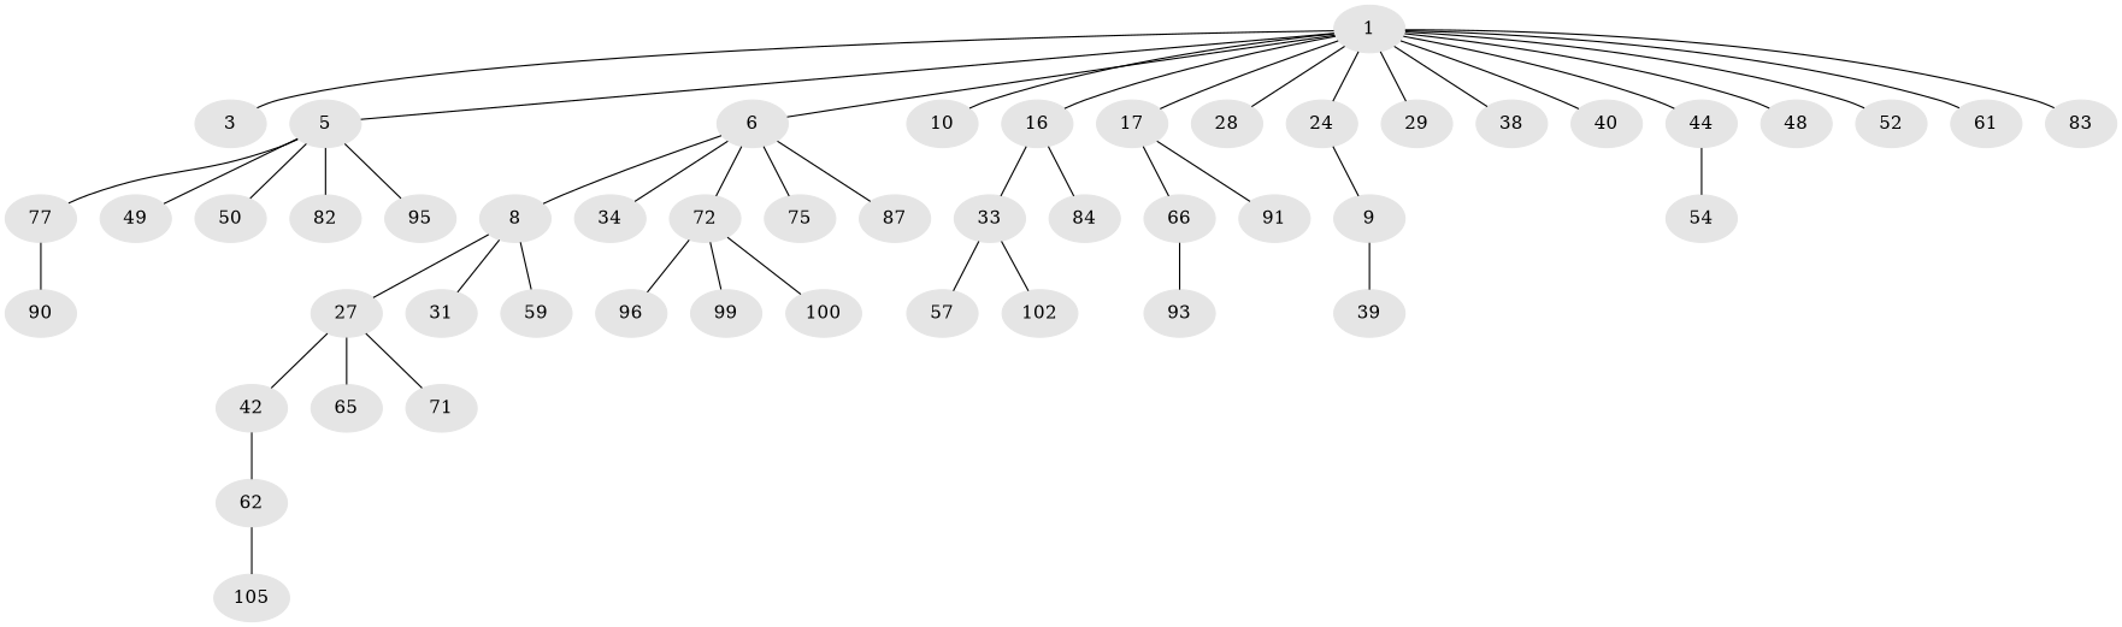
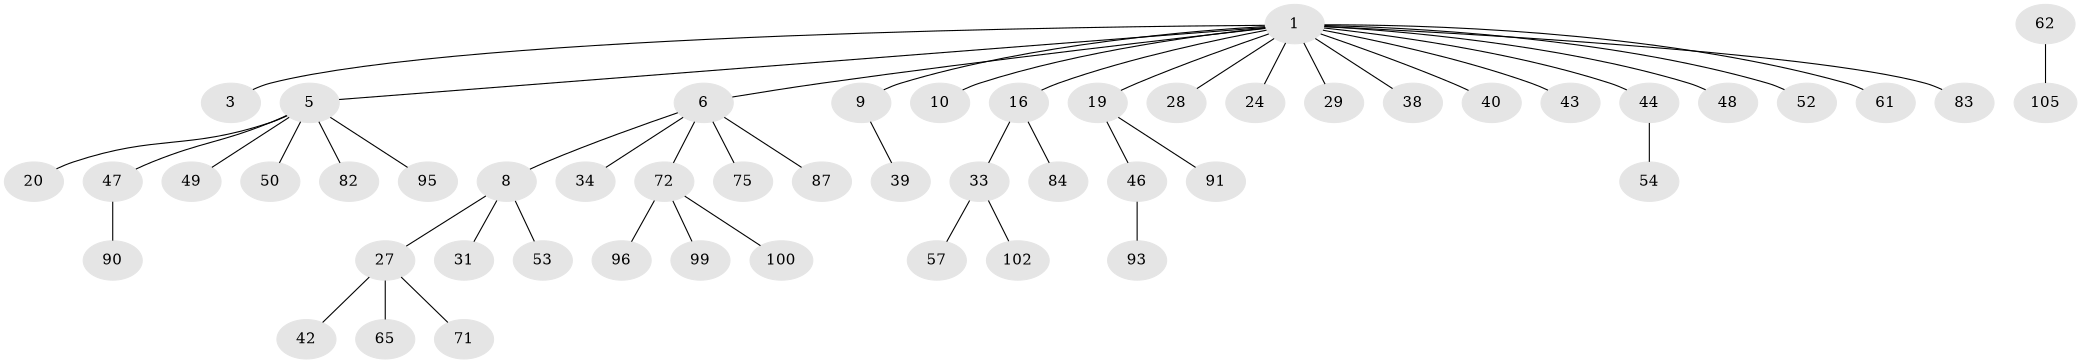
  graph {
    node [color=gray90 style=filled]
    1 [super="+2+4"]
    3 [super="+55"]
    5 [super="+25+19+7+26"]
    6 [super="+23+13+70+63"]
    9
    10
    16 [super="+66+30+18"]
-   17 [super="+64+36+22"]
+   17 [super="+64+36+22" label=19]
    n9 [label=28 super="+98"]
    24 [super="+28"]
    29
    38 [super="+69+97"]
    40
+   43 [super="+45"]
    44
    48
    52
    61
    83
-   47 [super="+76" label=77]
+   20
+   47 [super="+76"]
    49
    50 [super="+59"]
    82 [super="+88"]
    95 [super="+106+96"]
    8 [super="+14+78"]
    34
    72 [super="+85"]
    75 [super="+101"]
    87
    39
    33 [super="+41"]
    84
-   46 [super="+56+103+80" label=66]
+   46 [super="+56+103+80"]
    91
    54 [super="+74"]
    90
    27 [super="+51"]
    31 [super="+89"]
-   53 [super="+73" label=59]
+   53 [super="+73"]
    n41 [label=96]
    99
    100
    42
    65 [super="+77"]
    71
    57
    102
    93
    62 [super="+68"]
    105
    1 -- 3
    1 -- 5
    1 -- 6
-   24 -- 9
+   1 -- 9
    1 -- 10
    1 -- 16
    1 -- 17
    1 -- n9
    1 -- 24
    1 -- 29
    1 -- 38
    1 -- 40
+   1 -- 43
    1 -- 44
    1 -- 48
    1 -- 52
    1 -- 61
    1 -- 83
+   5 -- 20
    5 -- 47
    5 -- 49
    5 -- 50
    5 -- 82
    5 -- 95
    6 -- 8
    6 -- 34
    6 -- 72
    6 -- 75
    6 -- 87
    9 -- 39
    16 -- 33
    16 -- 84
    17 -- 46
    17 -- 91
    44 -- 54
    47 -- 90
    8 -- 27
    8 -- 31
    8 -- 53
    72 -- n41
    72 -- 99
    72 -- 100
    33 -- 57
    33 -- 102
    46 -- 93
    27 -- 42
    27 -- 65
    27 -- 71
-   42 -- 62
    62 -- 105
  }
